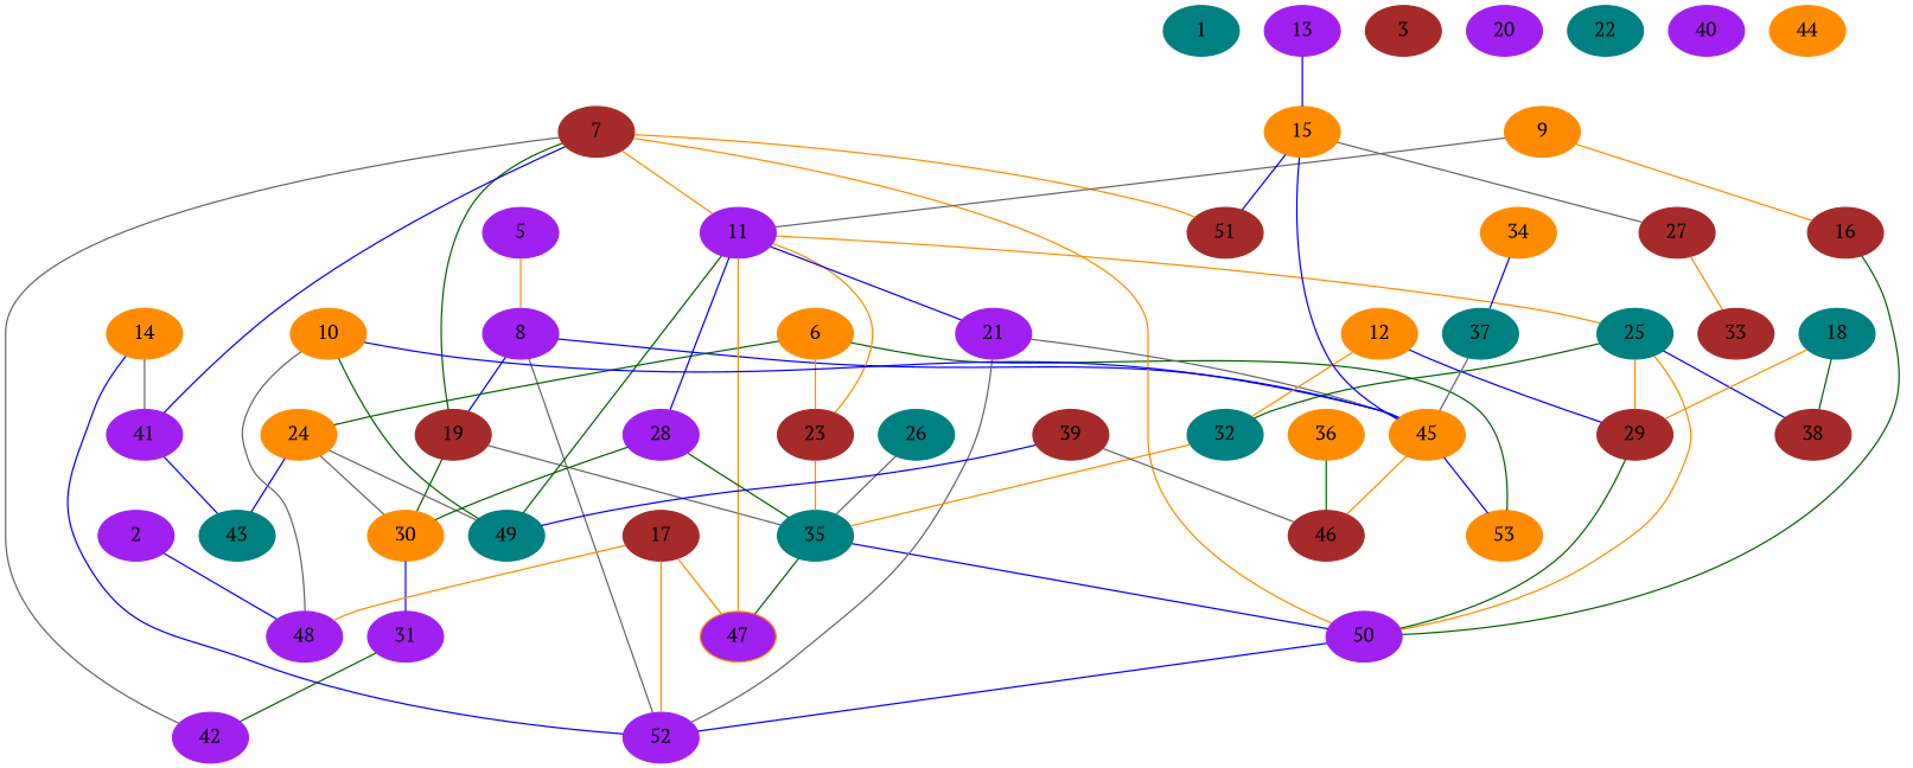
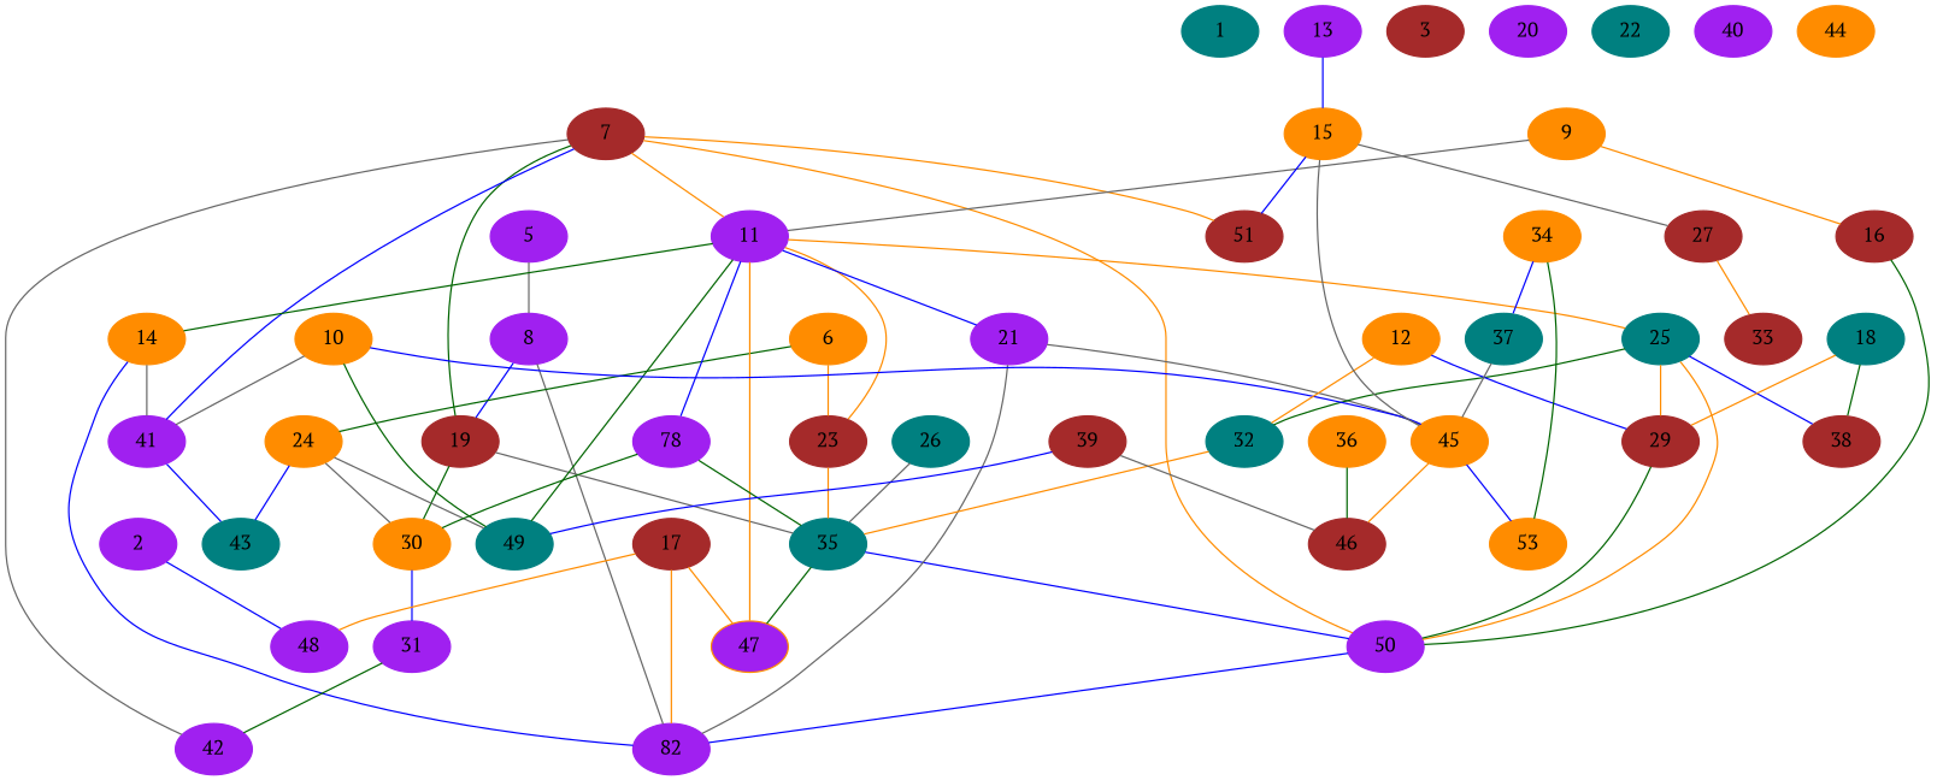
  graph {
    fontname="PT Serif"
    node [color=purple fontname="PT Serif" style=filled]
    edge [color=blue fontname="PT Serif"]
    1 [color=teal]
    2
    48
    3 [color=brown]
    5
    8
    19 [color=brown]
    45 [color=darkorange]
-   52
+   52 [label=82]
    6 [color=darkorange]
    23 [color=brown]
    24 [color=darkorange]
    53 [color=darkorange]
    35 [color=teal]
    49 [color=teal]
    30 [color=darkorange]
    43 [color=teal]
    7 [color=brown]
    11
    41
    42
    50
    51 [color=brown]
    14 [color=darkorange]
    21
    25 [color=teal]
-   28
+   28 [label=78]
    47 [color=darkorange fillcolor=purple]
    46 [color=brown]
    9 [color=darkorange]
    16 [color=brown]
    10 [color=darkorange]
    29 [color=brown]
    32 [color=teal]
    38 [color=brown]
    12 [color=darkorange]
    15 [color=darkorange]
    13
    27 [color=brown]
    33 [color=brown]
    17 [color=brown]
    18 [color=teal]
    31
    20
    22 [color=teal]
    26 [color=teal]
    34 [color=darkorange]
    37 [color=teal]
    36 [color=darkorange]
    39 [color=brown]
    40
    44 [color=darkorange]
    2 -- 48
-   5 -- 8 [color=darkorange]
+   5 -- 8 [color=gray40]
    8 -- 19
-   8 -- 45
    8 -- 52 [color=gray40]
    19 -- 35 [color=gray40]
    19 -- 30 [color=darkgreen]
    45 -- 53
    45 -- 46 [color=darkorange]
    6 -- 23 [color=darkorange]
    6 -- 24 [color=darkgreen]
-   6 -- 53 [color=darkgreen]
+   34 -- 53 [color=darkgreen]
    23 -- 35 [color=darkorange]
    24 -- 49 [color=gray40]
    24 -- 30 [color=gray40]
    24 -- 43
    35 -- 50
    35 -- 47 [color=darkgreen]
    30 -- 31
    7 -- 19 [color=darkgreen]
    7 -- 11 [color=darkorange]
    7 -- 41
    7 -- 42 [color=gray40]
    7 -- 50 [color=darkorange]
    7 -- 51 [color=darkorange]
    11 -- 23 [color=darkorange]
    11 -- 49 [color=darkgreen]
+   11 -- 14 [color=darkgreen]
    11 -- 21
    11 -- 25 [color=darkorange]
    11 -- 28
    11 -- 47 [color=darkorange]
    41 -- 43
    50 -- 52
    14 -- 52
    14 -- 41 [color=gray40]
    21 -- 45 [color=gray40]
    21 -- 52 [color=gray40]
    25 -- 50 [color=darkorange]
    25 -- 29 [color=darkorange]
    25 -- 32 [color=darkgreen]
    25 -- 38
    28 -- 35 [color=darkgreen]
    28 -- 30 [color=darkgreen]
    9 -- 11 [color=gray40]
    9 -- 16 [color=darkorange]
    16 -- 50 [color=darkgreen]
-   10 -- 48 [color=gray40]
+   10 -- 41 [color=gray40]
    10 -- 45
    10 -- 49 [color=darkgreen]
    29 -- 50 [color=darkgreen]
    32 -- 35 [color=darkorange]
    12 -- 29
    12 -- 32 [color=darkorange]
-   15 -- 45
+   15 -- 45 [color=gray40]
    15 -- 51
    15 -- 27 [color=gray40]
    13 -- 15
    27 -- 33 [color=darkorange]
    17 -- 48 [color=darkorange]
    17 -- 52 [color=darkorange]
    17 -- 47 [color=darkorange]
    18 -- 29 [color=darkorange]
    18 -- 38 [color=darkgreen]
    31 -- 42 [color=darkgreen]
    26 -- 35 [color=gray40]
    34 -- 37
    37 -- 45 [color=gray40]
    36 -- 46 [color=darkgreen]
    39 -- 49
    39 -- 46 [color=gray40]
  }
